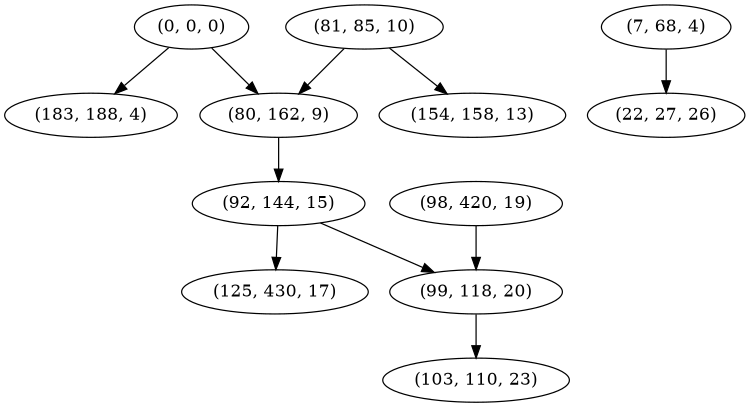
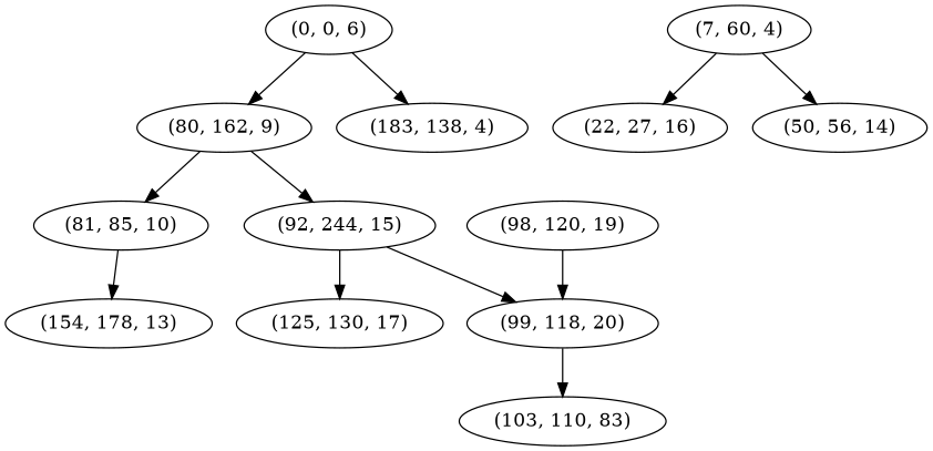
  digraph {
-   "(0, 0, 0)"
+   "(0, 0, 0)" [label="(0, 0, 6)"]
    "(80, 162, 9)"
-   "(183, 188, 4)"
-   "(7, 68, 4)"
-   "(22, 27, 16)" [label="(22, 27, 26)"]
+   "(183, 188, 4)" [label="(183, 138, 4)"]
+   "(7, 68, 4)" [label="(7, 60, 4)"]
+   "(22, 27, 16)"
+   "(50, 56, 14)"
    "(81, 85, 10)"
-   "(92, 144, 15)"
-   "(154, 158, 13)"
-   "(125, 130, 17)" [label="(125, 430, 17)"]
+   "(92, 144, 15)" [label="(92, 244, 15)"]
+   "(154, 158, 13)" [label="(154, 178, 13)"]
+   "(125, 130, 17)"
    "(99, 118, 20)"
-   "(98, 120, 19)" [label="(98, 420, 19)"]
-   "(103, 110, 23)"
+   "(98, 120, 19)"
+   "(103, 110, 23)" [label="(103, 110, 83)"]
    "(0, 0, 0)" -> "(80, 162, 9)"
    "(0, 0, 0)" -> "(183, 188, 4)"
-   "(81, 85, 10)" -> "(80, 162, 9)"
+   "(80, 162, 9)" -> "(81, 85, 10)"
    "(80, 162, 9)" -> "(92, 144, 15)"
    "(7, 68, 4)" -> "(22, 27, 16)"
+   "(7, 68, 4)" -> "(50, 56, 14)"
    "(81, 85, 10)" -> "(154, 158, 13)"
    "(92, 144, 15)" -> "(125, 130, 17)"
    "(92, 144, 15)" -> "(99, 118, 20)"
    "(99, 118, 20)" -> "(103, 110, 23)"
    "(98, 120, 19)" -> "(99, 118, 20)"
  }
